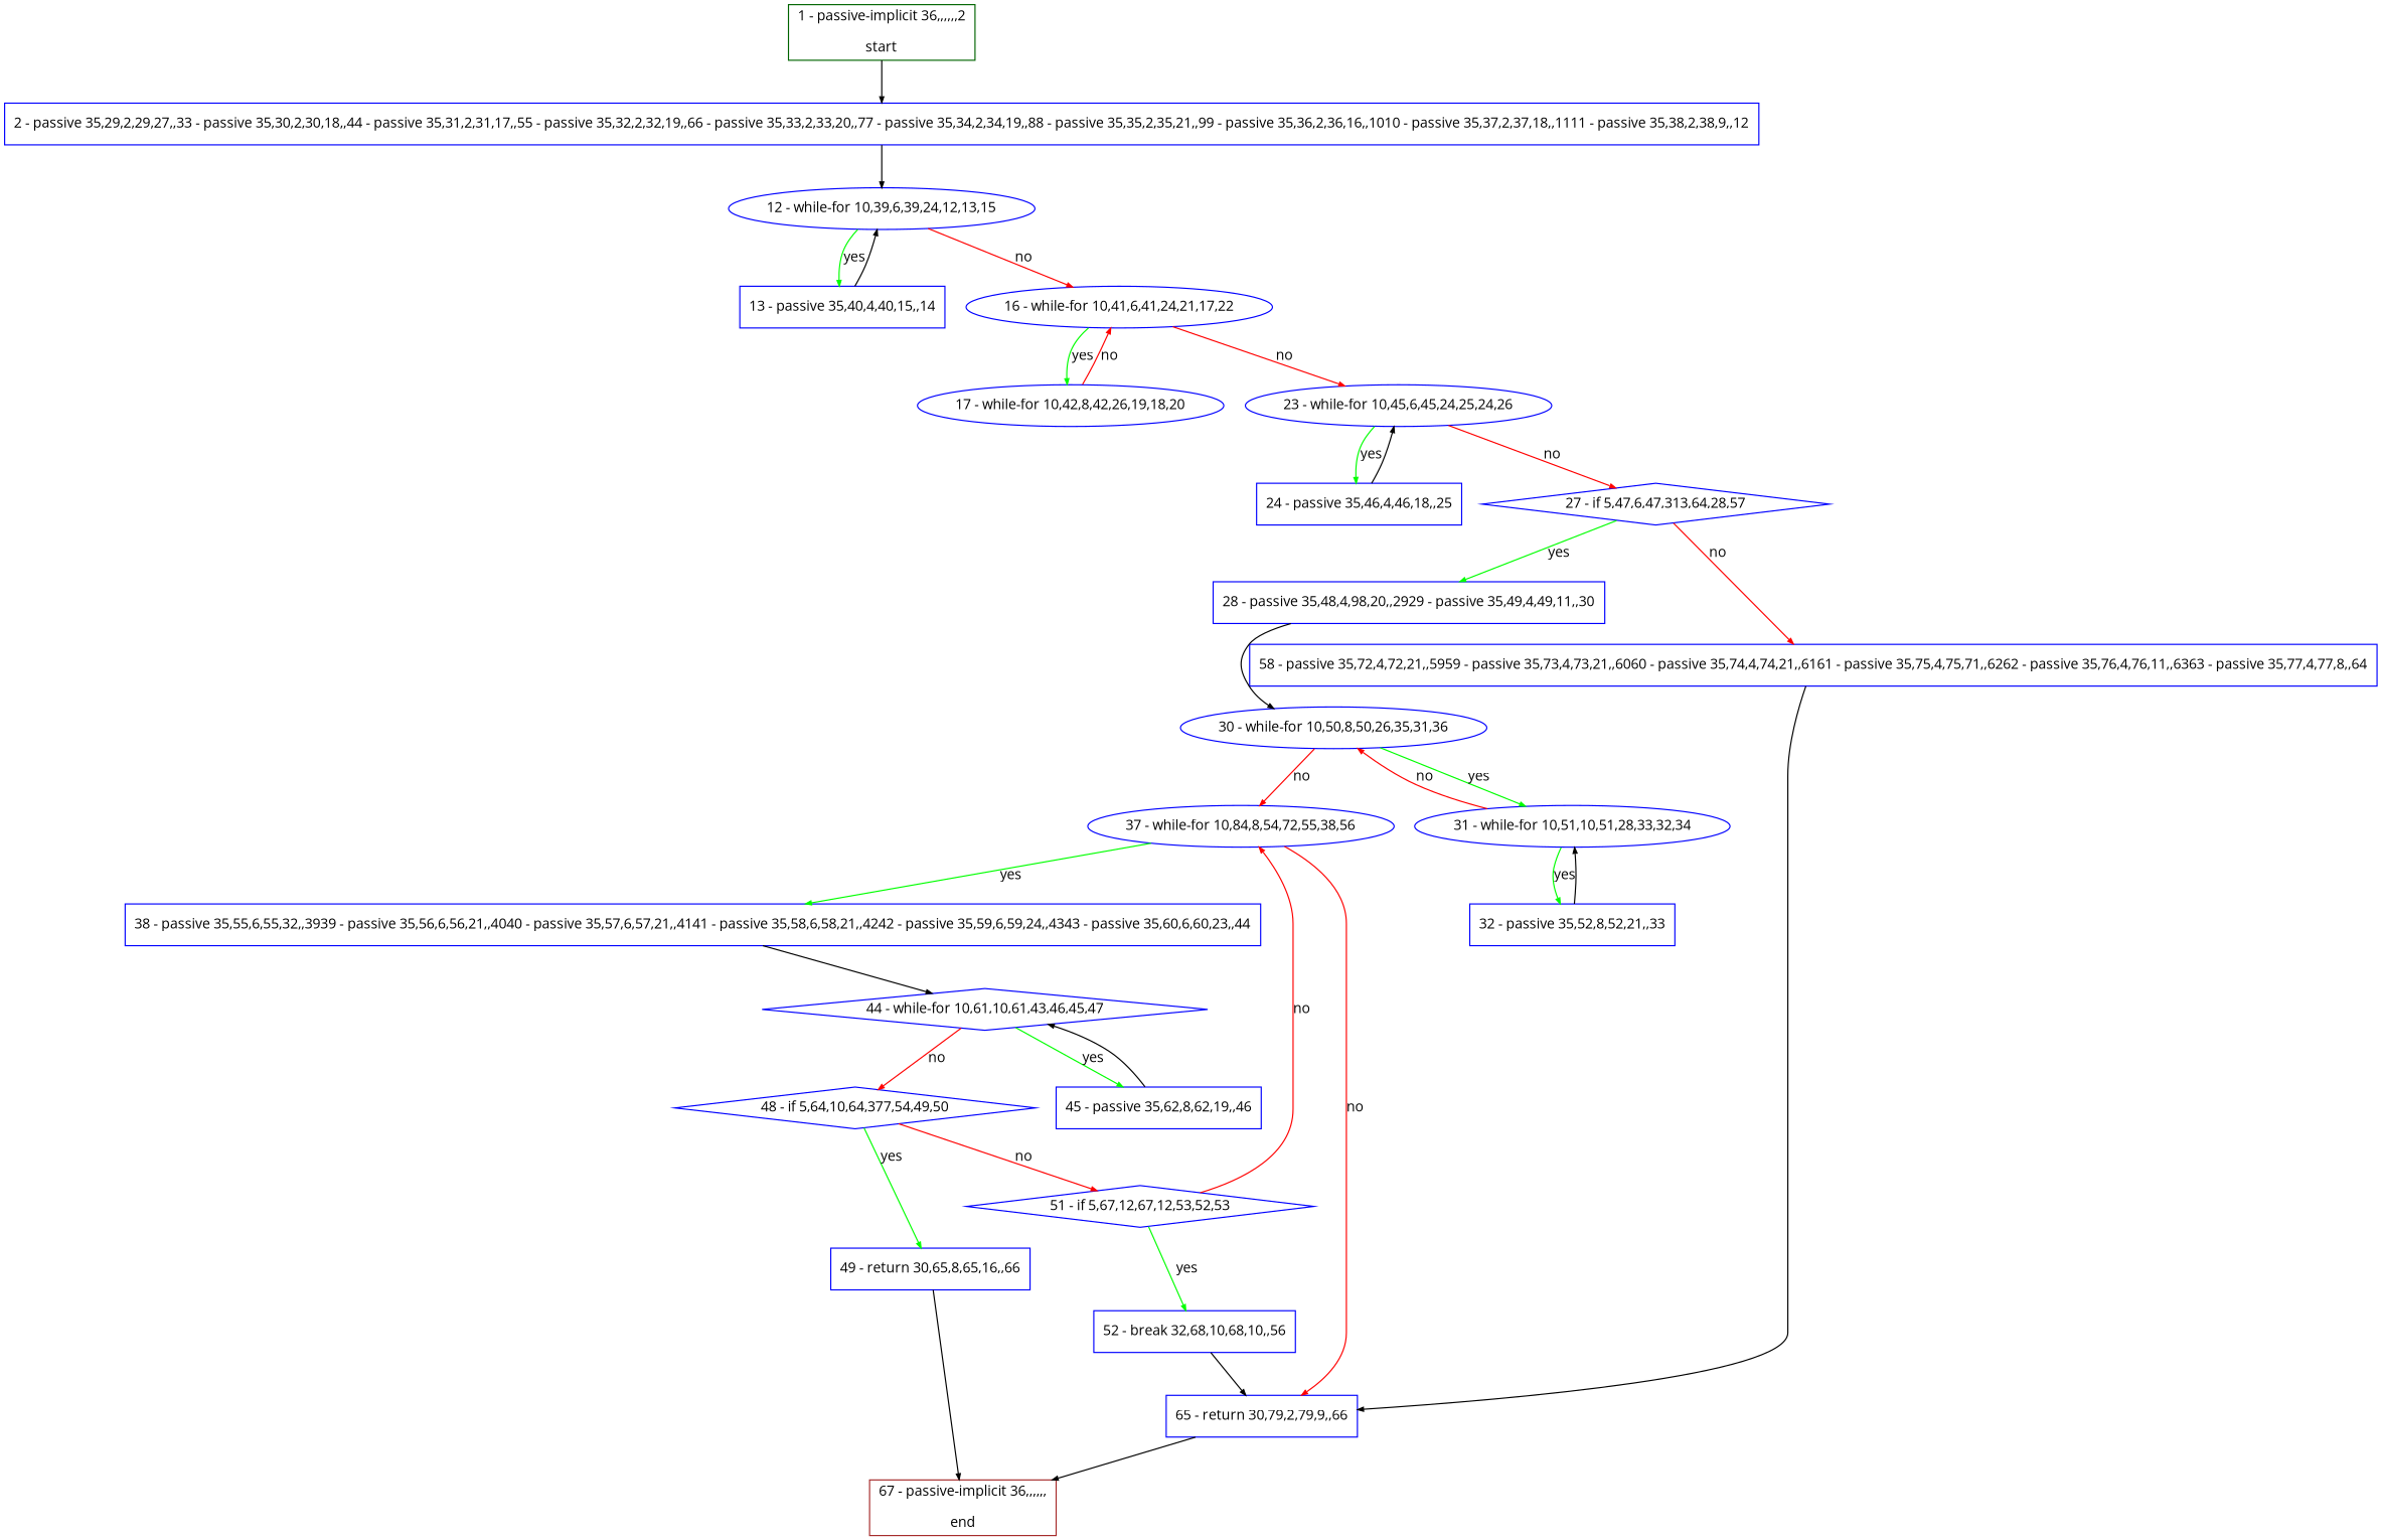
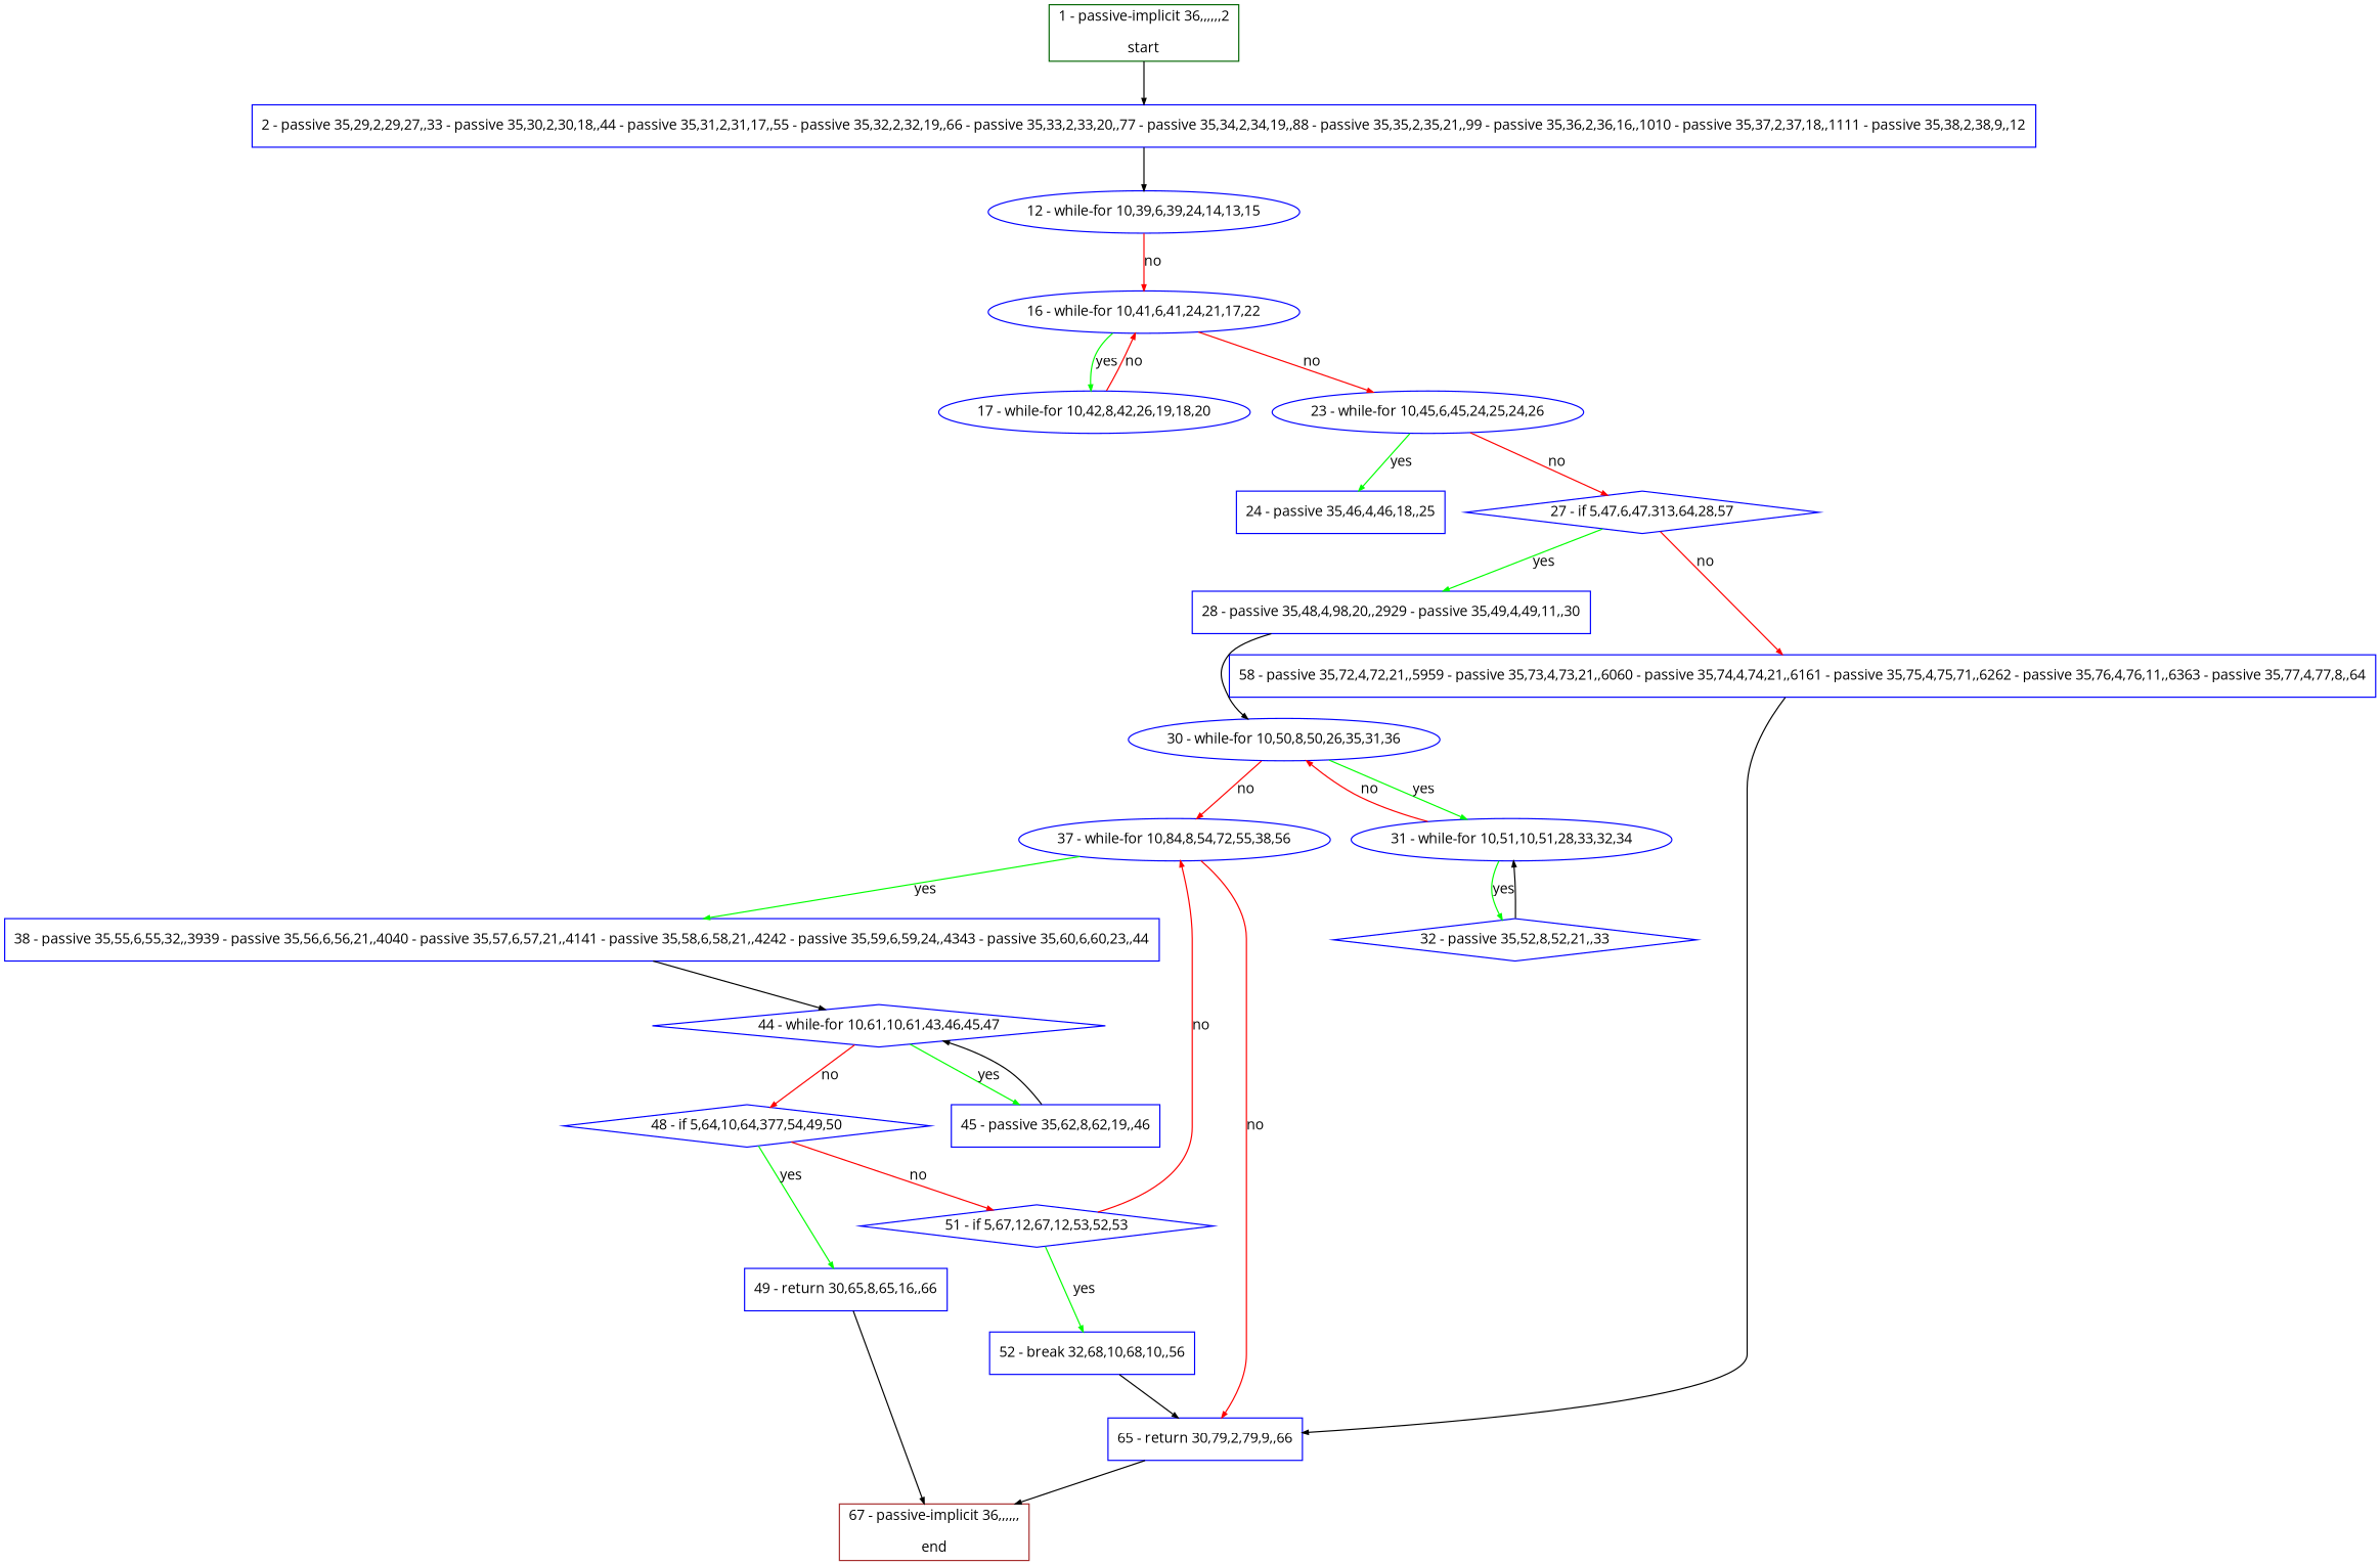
  digraph {
    bgcolor=white
    compound=true
    fillcolor="#FFFFCC"
    fontname="Open Sans"
    fontsize=12
    pack=true
    packmode=clust
    style="rounded,filled"
    node [color="#0000ff" compound=true fillcolor="#ffffff" fixedsize=false fontname="Open Sans" fontsize=12 node_initialized=no shape=box style=filled]
    edge [arrowhead=normal arrowsize=0.5 arrowtail=none color="#000000" compound=true dir=forward fontcolor=black fontname="Open Sans" fontsize=12]
    n1 [label="2 - passive 35,29,2,29,27,,33 - passive 35,30,2,30,18,,44 - passive 35,31,2,31,17,,55 - passive 35,32,2,32,19,,66 - passive 35,33,2,33,20,,77 - passive 35,34,2,34,19,,88 - passive 35,35,2,35,21,,99 - passive 35,36,2,36,16,,1010 - passive 35,37,2,37,18,,1111 - passive 35,38,2,38,9,,12"]
-   n2 [label="12 - while-for 10,39,6,39,24,12,13,15" shape=oval]
-   n3 [label="13 - passive 35,40,4,40,15,,14"]
+   n2 [label="12 - while-for 10,39,6,39,24,14,13,15" shape=oval]
    n4 [label="16 - while-for 10,41,6,41,24,21,17,22" shape=oval]
    n5 [color="#006400" label="1 - passive-implicit 36,,,,,,2\n\nstart"]
    n6 [label="17 - while-for 10,42,8,42,26,19,18,20" shape=oval]
    n7 [label="23 - while-for 10,45,6,45,24,25,24,26" shape=oval]
    n8 [label="24 - passive 35,46,4,46,18,,25"]
    n9 [label="27 - if 5,47,6,47,313,64,28,57" shape=diamond]
    n10 [label="28 - passive 35,48,4,98,20,,2929 - passive 35,49,4,49,11,,30"]
    n11 [label="58 - passive 35,72,4,72,21,,5959 - passive 35,73,4,73,21,,6060 - passive 35,74,4,74,21,,6161 - passive 35,75,4,75,71,,6262 - passive 35,76,4,76,11,,6363 - passive 35,77,4,77,8,,64"]
    n12 [label="30 - while-for 10,50,8,50,26,35,31,36" shape=oval]
    n13 [label="65 - return 30,79,2,79,9,,66"]
    n14 [label="31 - while-for 10,51,10,51,28,33,32,34" shape=oval]
    n15 [label="37 - while-for 10,84,8,54,72,55,38,56" shape=oval]
    n16 [color="#a52a2a" label="67 - passive-implicit 36,,,,,,\n\nend"]
-   n17 [label="32 - passive 35,52,8,52,21,,33"]
+   n17 [label="32 - passive 35,52,8,52,21,,33" shape=diamond]
    n18 [label="38 - passive 35,55,6,55,32,,3939 - passive 35,56,6,56,21,,4040 - passive 35,57,6,57,21,,4141 - passive 35,58,6,58,21,,4242 - passive 35,59,6,59,24,,4343 - passive 35,60,6,60,23,,44"]
    n19 [label="44 - while-for 10,61,10,61,43,46,45,47" shape=diamond]
    n20 [label="45 - passive 35,62,8,62,19,,46"]
    n21 [label="48 - if 5,64,10,64,377,54,49,50" shape=diamond]
    n22 [label="49 - return 30,65,8,65,16,,66"]
    n23 [label="51 - if 5,67,12,67,12,53,52,53" shape=diamond]
    n24 [label="52 - break 32,68,10,68,10,,56"]
    n1 -> n2
-   n2 -> n3 [color="#00ff00" label=yes]
    n2 -> n4 [color="#ff0000" label=no]
-   n3 -> n2
    n4 -> n6 [color="#00ff00" label=yes]
    n4 -> n7 [color="#ff0000" label=no]
    n5 -> n1
    n6 -> n4 [color="#ff0000" label=no]
    n7 -> n8 [color="#00ff00" label=yes]
    n7 -> n9 [color="#ff0000" label=no]
-   n8 -> n7
    n9 -> n10 [color="#00ff00" label=yes]
    n9 -> n11 [color="#ff0000" label=no]
    n10 -> n12
    n11 -> n13
    n12 -> n14 [color="#00ff00" label=yes]
    n12 -> n15 [color="#ff0000" label=no]
    n13 -> n16
    n14 -> n12 [color="#ff0000" label=no]
    n14 -> n17 [color="#00ff00" label=yes]
    n15 -> n13 [color="#ff0000" label=no]
    n15 -> n18 [color="#00ff00" label=yes]
    n17 -> n14
    n18 -> n19
    n19 -> n20 [color="#00ff00" label=yes]
    n19 -> n21 [color="#ff0000" label=no]
    n20 -> n19
    n21 -> n22 [color="#00ff00" label=yes]
    n21 -> n23 [color="#ff0000" label=no]
    n22 -> n16
    n23 -> n15 [color="#ff0000" label=no]
    n23 -> n24 [color="#00ff00" label=yes]
    n24 -> n13
  }
